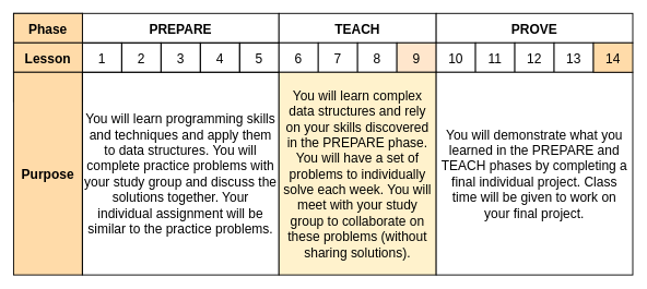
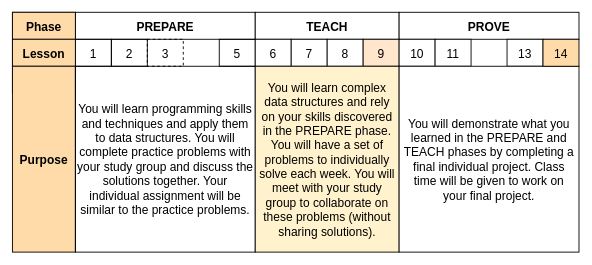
  <mxCell id="0" />
  <mxCell id="1" parent="0" />
  <mxCell id="2" value="PREPARE" style="html=1;overflow=block;blockSpacing=1;whiteSpace=wrap;fontSize=20;fontColor=default;fontStyle=1;spacing=3.8;strokeOpacity=100;fillOpacity=0;fillColor=#000000;strokeWidth=1.5;" vertex="1" parent="1"><mxGeometry x="125" y="20" width="300" height="45" as="geometry" /></mxCell>
  <mxCell id="3" value="TEACH" style="html=1;overflow=block;blockSpacing=1;whiteSpace=wrap;fontSize=20;fontColor=default;fontStyle=1;spacing=3.8;strokeOpacity=100;strokeWidth=1.5;" vertex="1" parent="1"><mxGeometry x="425" y="20" width="240" height="45" as="geometry" /></mxCell>
  <mxCell id="4" value="PROVE" style="html=1;overflow=block;blockSpacing=1;whiteSpace=wrap;fontSize=20;fontColor=default;fontStyle=1;spacing=3.8;strokeOpacity=100;strokeWidth=1.5;" vertex="1" parent="1"><mxGeometry x="665" y="20" width="300" height="45" as="geometry" /></mxCell>
  <mxCell id="5" value="1" style="html=1;overflow=block;blockSpacing=1;whiteSpace=wrap;fontSize=20;fontColor=default;spacing=3.8;strokeOpacity=100;fillOpacity=0;fillColor=#000000;strokeWidth=1.5;" vertex="1" parent="1"><mxGeometry x="125" y="65" width="60" height="45" as="geometry" /></mxCell>
  <mxCell id="6" value="2" style="html=1;overflow=block;blockSpacing=1;whiteSpace=wrap;fontSize=20;fontColor=default;spacing=3.8;strokeOpacity=100;fillOpacity=0;fillColor=#000000;strokeWidth=1.5;" vertex="1" parent="1"><mxGeometry x="185" y="65" width="60" height="45" as="geometry" /></mxCell>
- <mxCell id="7" value="3" style="html=1;overflow=block;blockSpacing=1;whiteSpace=wrap;fontSize=20;fontColor=default;spacing=3.8;strokeOpacity=100;fillOpacity=0;fillColor=#000000;strokeWidth=1.5;" vertex="1" parent="1"><mxGeometry x="245" y="65" width="60" height="45" as="geometry" /></mxCell>
- <mxCell id="8" value="4" style="html=1;overflow=block;blockSpacing=1;whiteSpace=wrap;fontSize=20;fontColor=default;spacing=3.8;strokeOpacity=100;fillOpacity=0;fillColor=#000000;strokeWidth=1.5;" vertex="1" parent="1"><mxGeometry x="305" y="65" width="60" height="45" as="geometry" /></mxCell>
+ <mxCell id="7" value="3" style="html=1;overflow=block;blockSpacing=1;whiteSpace=wrap;fontSize=20;fontColor=default;spacing=3.8;strokeOpacity=100;fillOpacity=0;fillColor=#000000;strokeWidth=1.5;dashed=1;" vertex="1" parent="1"><mxGeometry x="245" y="65" width="60" height="45" as="geometry" /></mxCell>
  <mxCell id="9" value="5" style="html=1;overflow=block;blockSpacing=1;whiteSpace=wrap;fontSize=20;fontColor=default;spacing=3.8;strokeOpacity=100;fillOpacity=0;fillColor=#000000;strokeWidth=1.5;" vertex="1" parent="1"><mxGeometry x="365" y="65" width="60" height="45" as="geometry" /></mxCell>
  <mxCell id="10" value="6" style="html=1;overflow=block;blockSpacing=1;whiteSpace=wrap;fontSize=20;fontColor=default;spacing=3.8;strokeOpacity=100;strokeWidth=1.5;" vertex="1" parent="1"><mxGeometry x="425" y="65" width="60" height="45" as="geometry" /></mxCell>
  <mxCell id="11" value="7" style="html=1;overflow=block;blockSpacing=1;whiteSpace=wrap;fontSize=20;fontColor=default;spacing=3.8;strokeOpacity=100;strokeWidth=1.5;" vertex="1" parent="1"><mxGeometry x="485" y="65" width="60" height="45" as="geometry" /></mxCell>
  <mxCell id="12" value="8" style="html=1;overflow=block;blockSpacing=1;whiteSpace=wrap;fontSize=20;fontColor=default;spacing=3.8;strokeOpacity=100;strokeWidth=1.5;" vertex="1" parent="1"><mxGeometry x="545" y="65" width="60" height="45" as="geometry" /></mxCell>
  <mxCell id="13" value="9" style="html=1;overflow=block;blockSpacing=1;whiteSpace=wrap;fontSize=20;fontColor=default;spacing=3.8;strokeOpacity=100;strokeWidth=1.5;fillColor=#ffe6cc;" vertex="1" parent="1"><mxGeometry x="605" y="65" width="60" height="45" as="geometry" /></mxCell>
  <mxCell id="14" value="10" style="html=1;overflow=block;blockSpacing=1;whiteSpace=wrap;fontSize=20;fontColor=default;spacing=3.8;strokeOpacity=100;strokeWidth=1.5;" vertex="1" parent="1"><mxGeometry x="665" y="65" width="60" height="45" as="geometry" /></mxCell>
  <mxCell id="15" value="11" style="html=1;overflow=block;blockSpacing=1;whiteSpace=wrap;fontSize=20;fontColor=default;spacing=3.8;strokeOpacity=100;strokeWidth=1.5;" vertex="1" parent="1"><mxGeometry x="725" y="65" width="60" height="45" as="geometry" /></mxCell>
- <mxCell id="16" value="12" style="html=1;overflow=block;blockSpacing=1;whiteSpace=wrap;fontSize=20;fontColor=default;spacing=3.8;strokeOpacity=100;strokeWidth=1.5;" vertex="1" parent="1"><mxGeometry x="785" y="65" width="60" height="45" as="geometry" /></mxCell>
  <mxCell id="17" value="13" style="html=1;overflow=block;blockSpacing=1;whiteSpace=wrap;fontSize=20;fontColor=default;spacing=3.8;strokeOpacity=100;strokeWidth=1.5;" vertex="1" parent="1"><mxGeometry x="845" y="65" width="60" height="45" as="geometry" /></mxCell>
  <mxCell id="18" value="" style="html=1;overflow=block;blockSpacing=1;whiteSpace=wrap;fontSize=13;spacing=3.8;strokeOpacity=100;strokeWidth=1.5;" vertex="1" parent="1"><mxGeometry x="20" y="20" width="105" height="135" as="geometry" /></mxCell>
  <mxCell id="19" value="Phase" style="html=1;overflow=block;blockSpacing=1;whiteSpace=wrap;fontSize=20;fontColor=default;fontStyle=1;spacing=3.8;strokeOpacity=100;fillOpacity=100;fillColor=#ffdba9;strokeWidth=1.5;" vertex="1" parent="1"><mxGeometry x="20" y="20" width="105" height="45" as="geometry" /></mxCell>
  <mxCell id="20" value="Lesson" style="html=1;overflow=block;blockSpacing=1;whiteSpace=wrap;fontSize=20;fontColor=default;fontStyle=1;spacing=3.8;strokeOpacity=100;fillOpacity=100;fillColor=#ffdba9;strokeWidth=1.5;" vertex="1" parent="1"><mxGeometry x="20" y="65" width="105" height="45" as="geometry" /></mxCell>
  <mxCell id="21" value="Purpose" style="html=1;overflow=block;blockSpacing=1;whiteSpace=wrap;fontSize=20;fontColor=default;fontStyle=1;spacing=3.8;strokeOpacity=100;fillOpacity=100;fillColor=#ffdba9;strokeWidth=1.5;" vertex="1" parent="1"><mxGeometry x="20" y="110" width="105" height="310" as="geometry" /></mxCell>
  <mxCell id="22" value="You will learn programming skills and techniques and apply them to data structures.  You will complete practice problems with your study group and discuss the solutions together.  Your individual assignment will be similar to the practice problems." style="html=1;overflow=block;blockSpacing=1;whiteSpace=wrap;fontSize=20;fontColor=default;spacing=3.8;strokeOpacity=100;fillOpacity=0;fillColor=#000000;strokeWidth=1.5;" vertex="1" parent="1"><mxGeometry x="125" y="110" width="300" height="310" as="geometry" /></mxCell>
  <mxCell id="23" value="You will learn complex data structures and rely on your skills discovered in the PREPARE phase.  You will have a set of problems to individually solve each week. You will meet with your study group to collaborate on these problems (without sharing solutions)." style="html=1;overflow=block;blockSpacing=1;whiteSpace=wrap;fontSize=20;fontColor=default;spacing=3.8;strokeOpacity=100;strokeWidth=1.5;fillColor=#fff2cc;" vertex="1" parent="1"><mxGeometry x="425" y="110" width="240" height="310" as="geometry" /></mxCell>
  <mxCell id="24" value="You will demonstrate what you learned in the PREPARE and TEACH phases by completing a final individual project.  Class time will be given to work on your final project." style="html=1;overflow=block;blockSpacing=1;whiteSpace=wrap;fontSize=20;fontColor=default;spacing=3.8;strokeOpacity=100;strokeWidth=1.5;" vertex="1" parent="1"><mxGeometry x="665" y="110" width="300" height="310" as="geometry" /></mxCell>
  <mxCell id="25" value="14" style="html=1;overflow=block;blockSpacing=1;whiteSpace=wrap;fontSize=20;fontColor=default;spacing=3.8;strokeOpacity=100;strokeWidth=1.5;fillColor=#ffdba9;" vertex="1" parent="1"><mxGeometry x="905" y="65" width="60" height="45" as="geometry" /></mxCell>
